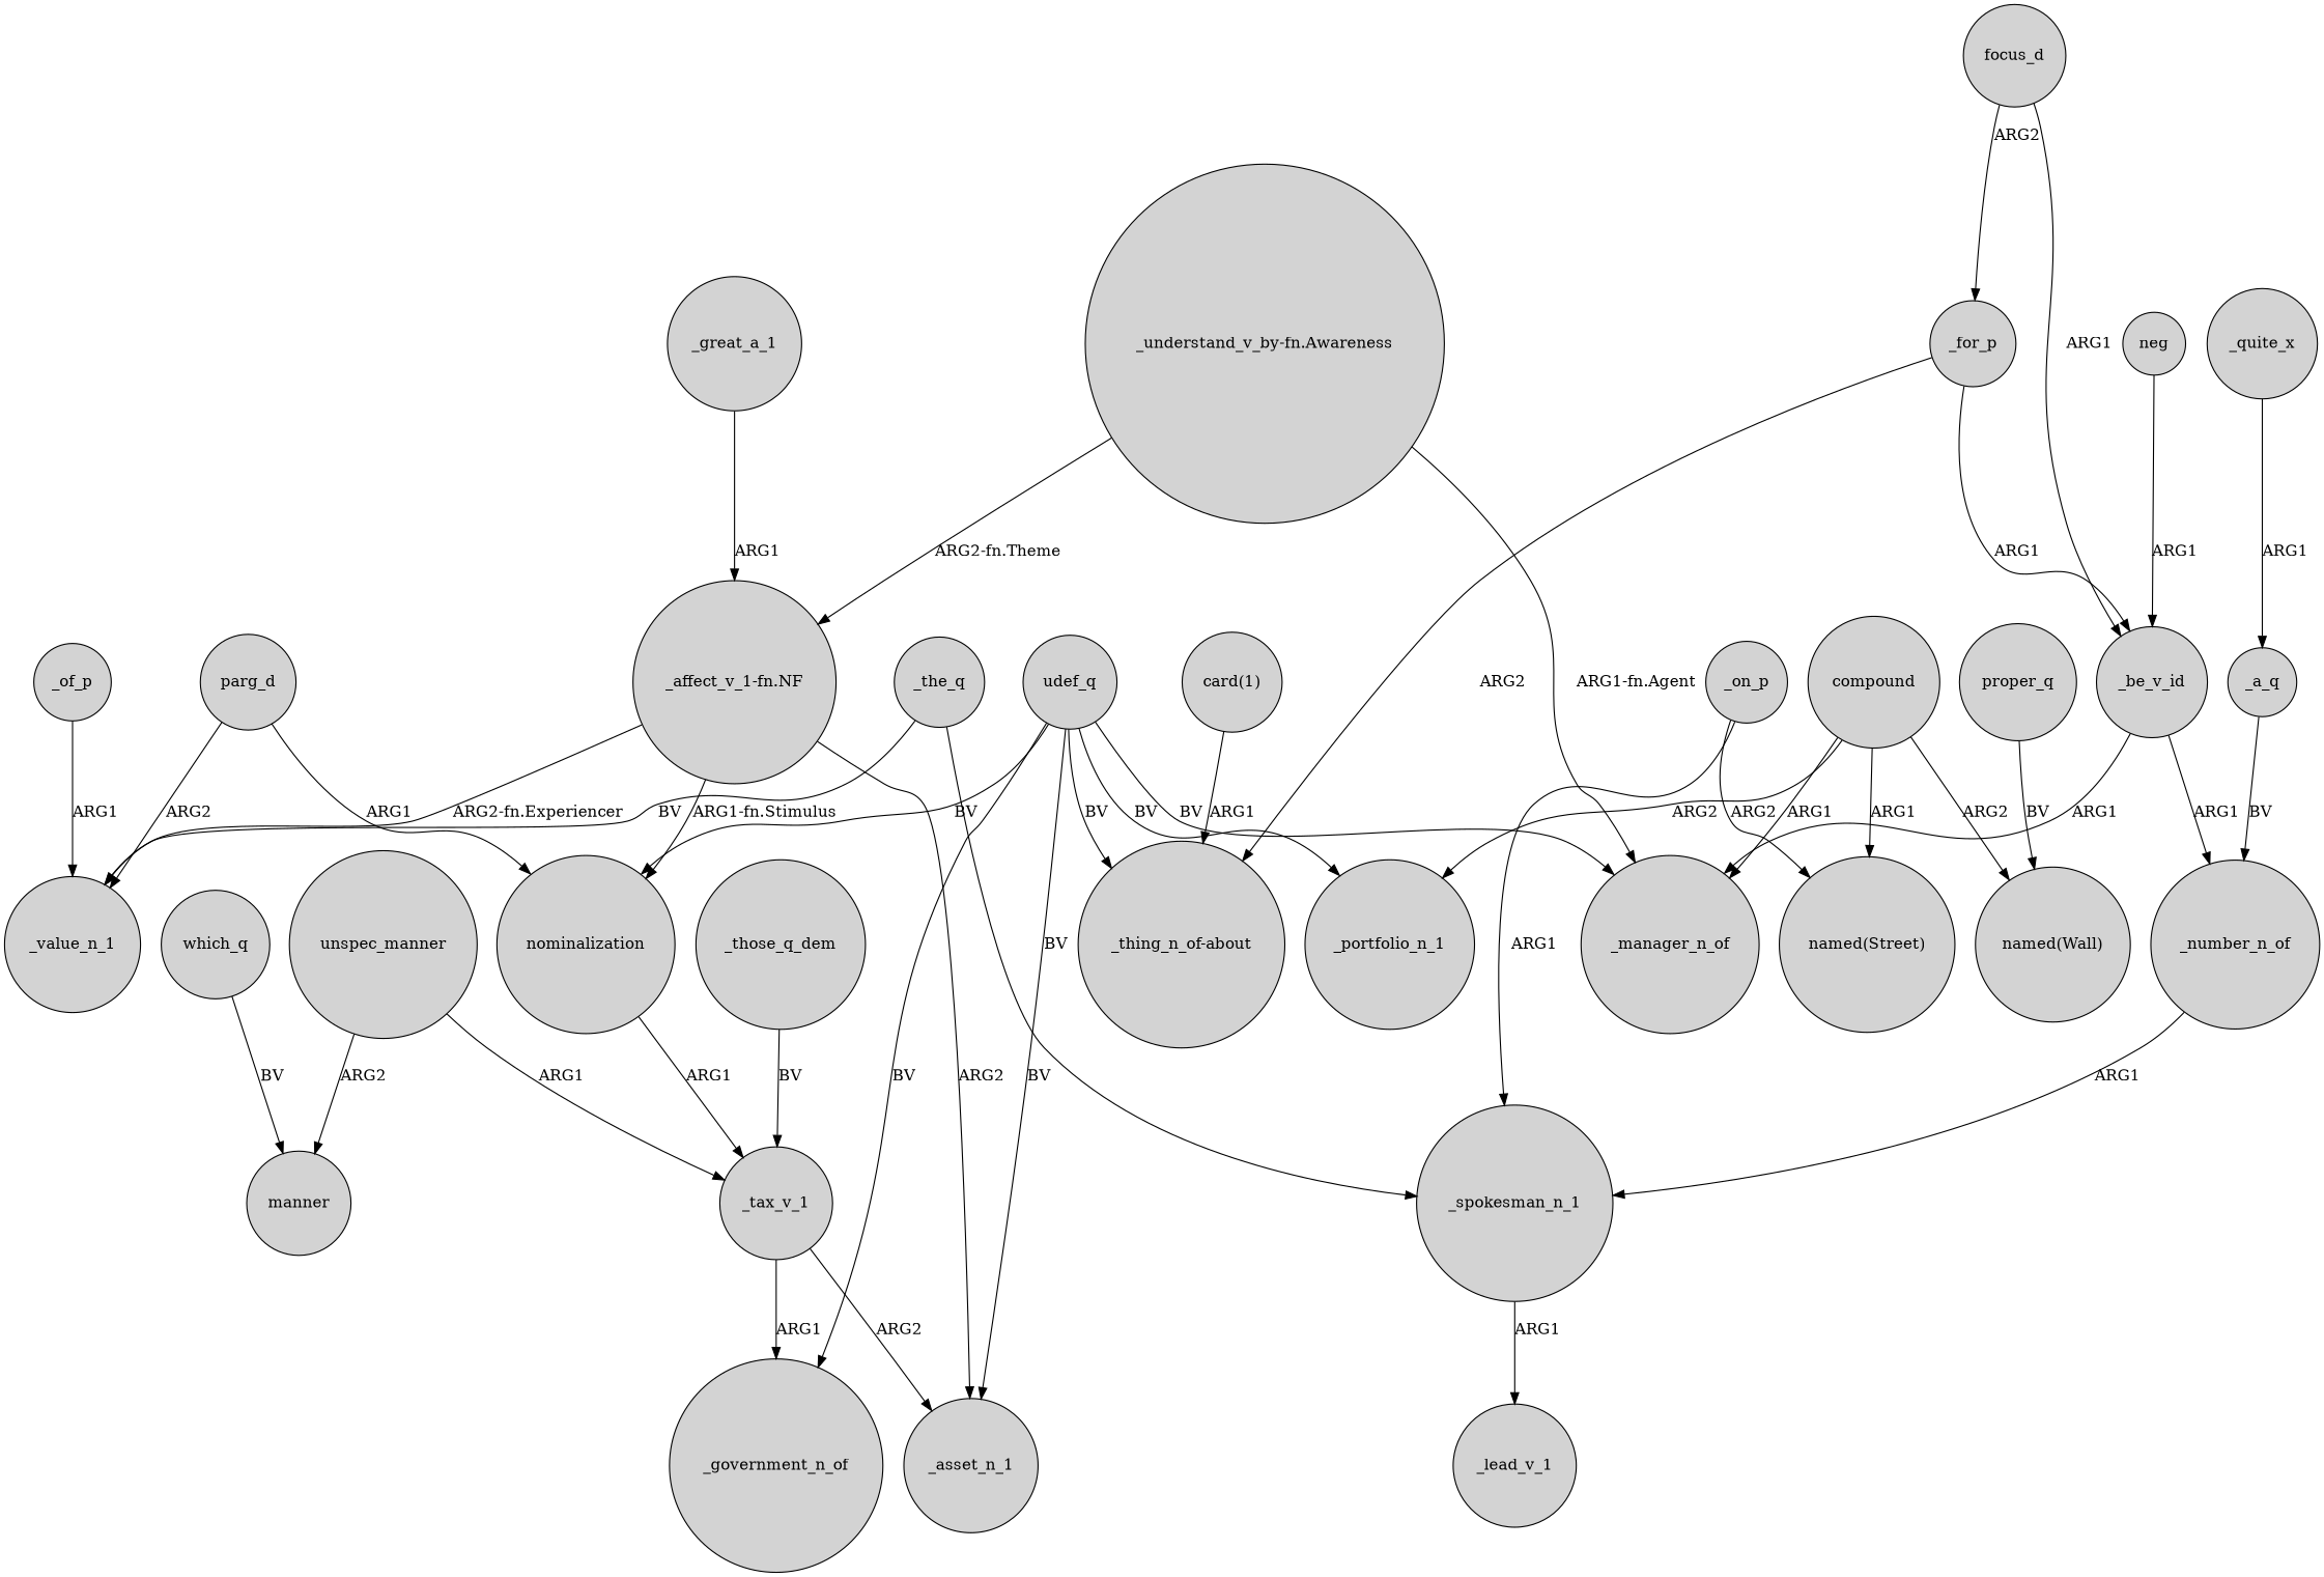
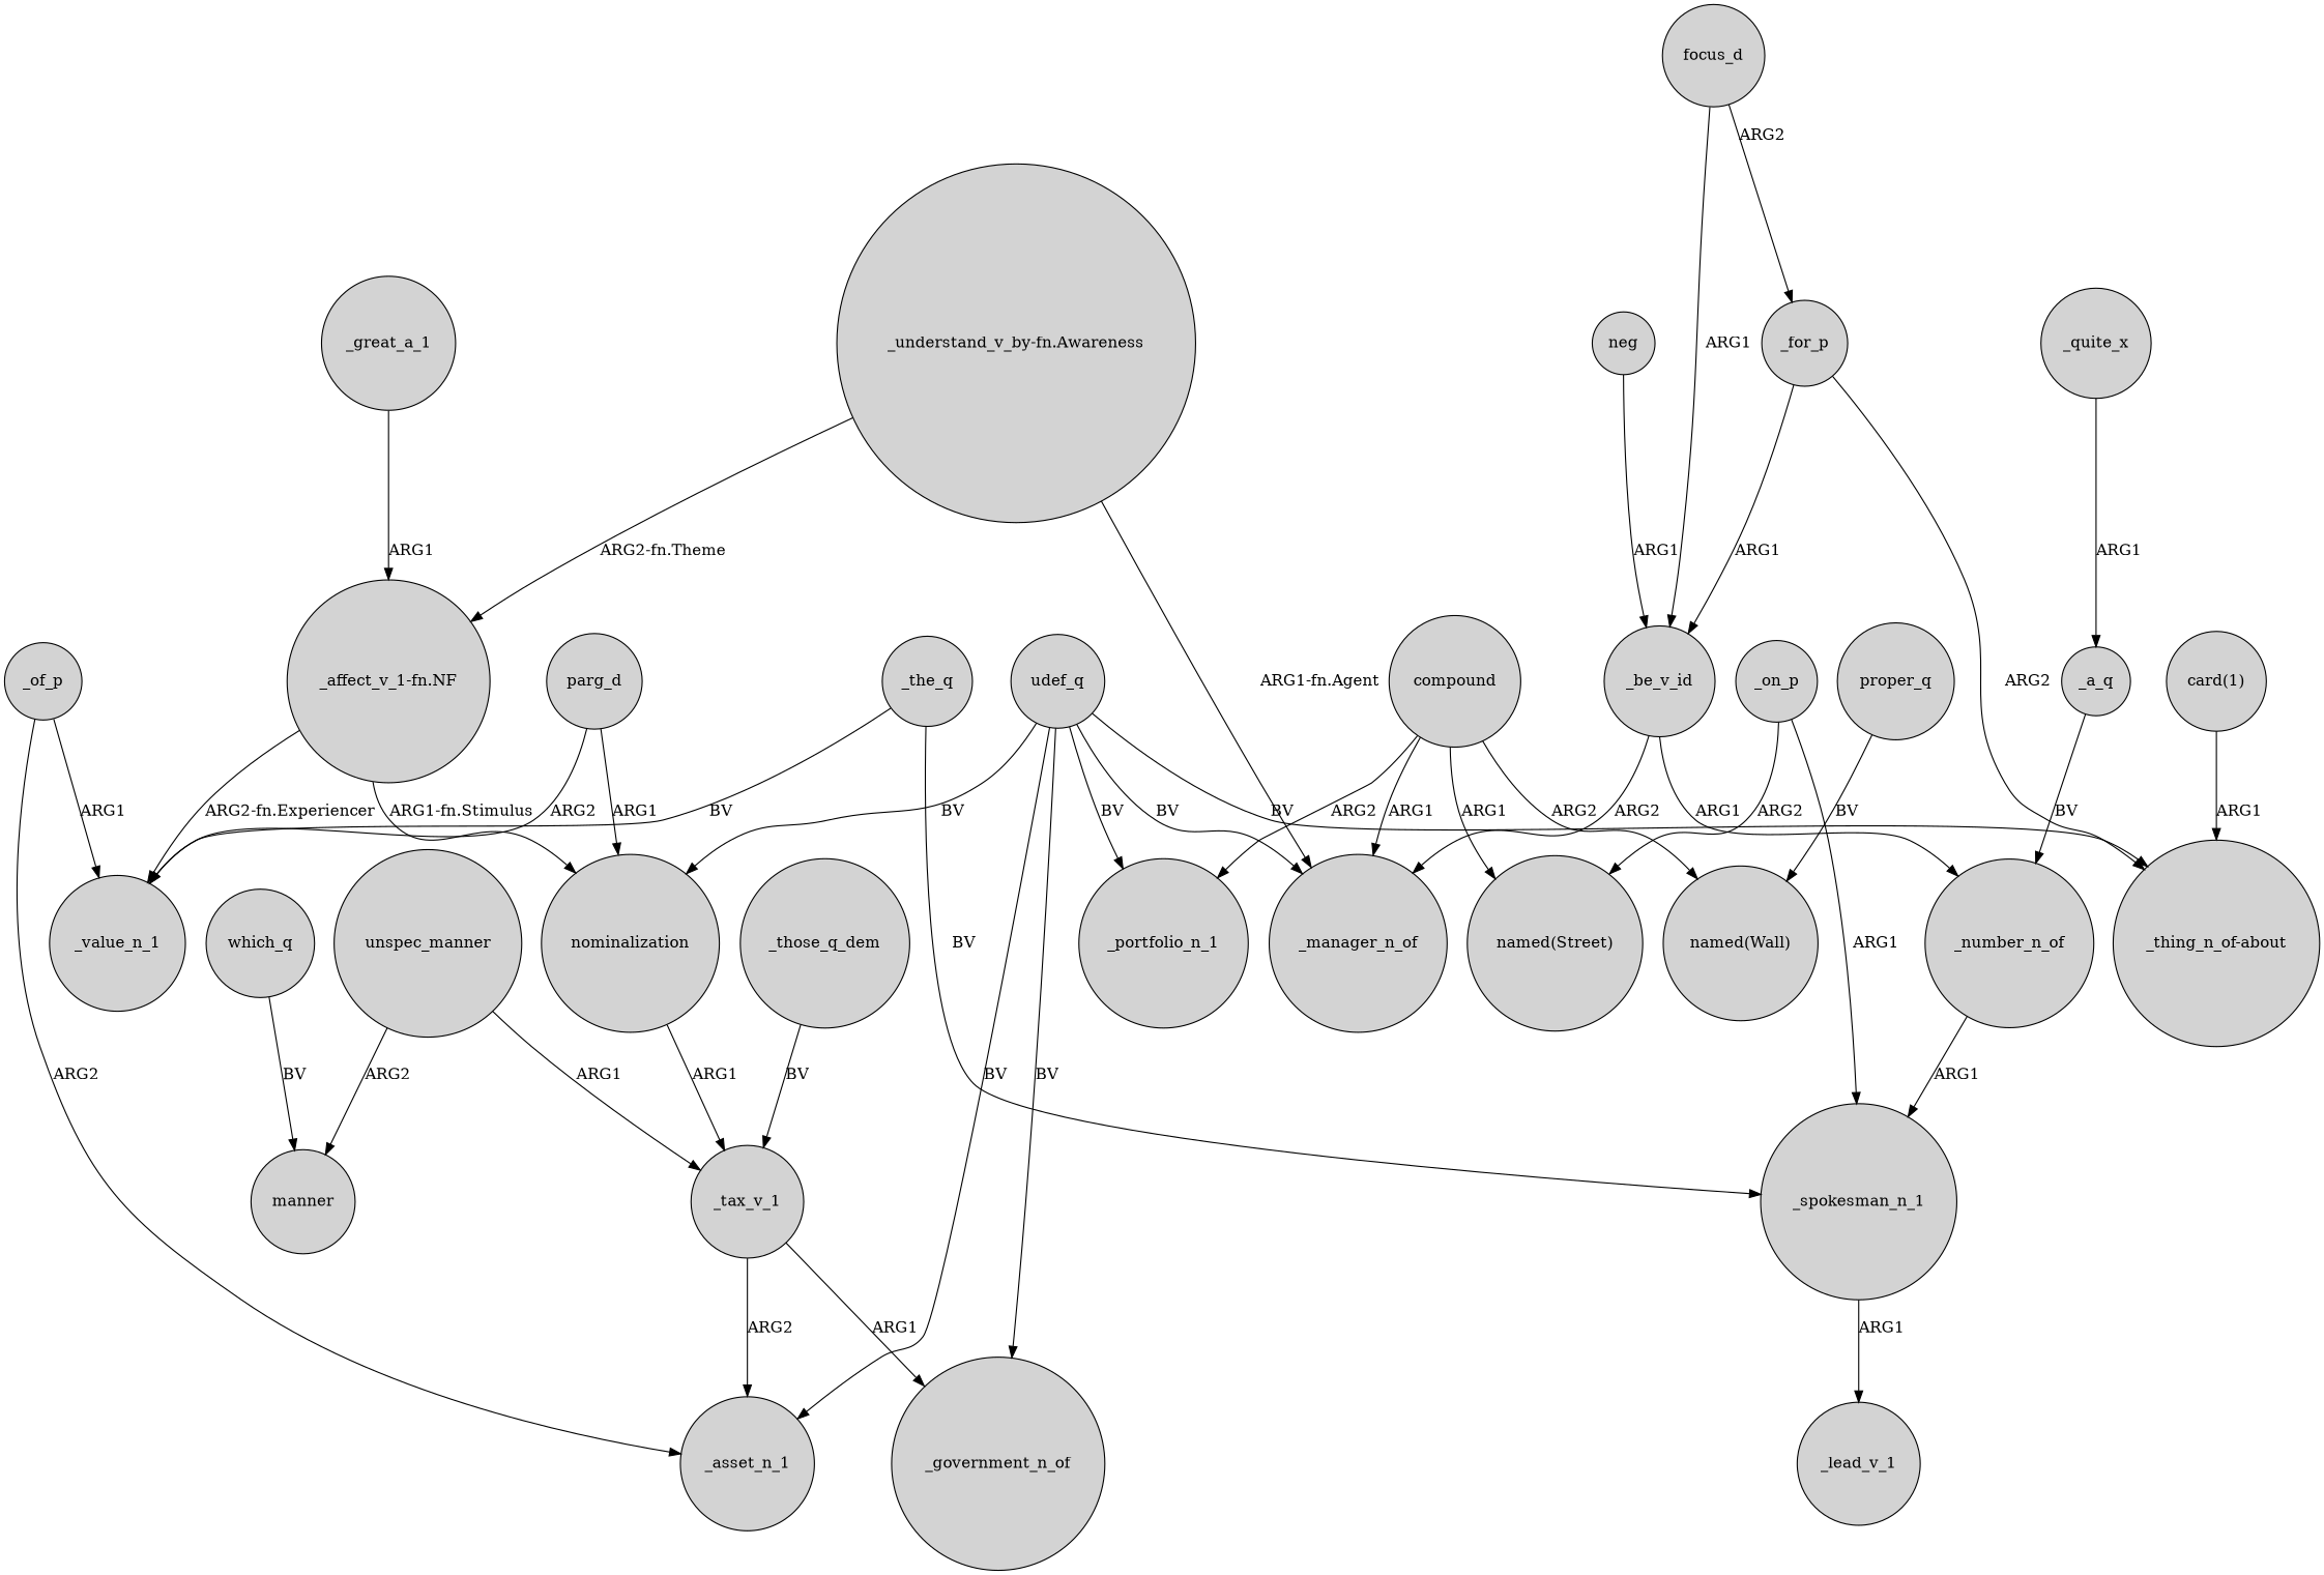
  digraph {
    node [shape=circle style=filled]
    nominalization
    _tax_v_1
    _government_n_of
    _asset_n_1
    udef_q
    "_thing_n_of-about"
    _manager_n_of
    _portfolio_n_1
    parg_d
    _value_n_1
    "_affect_v_1-fn.NF"
    compound
    "named(Street)"
    "named(Wall)"
    _a_q
    _number_n_of
    _spokesman_n_1
    _lead_v_1
    _for_p
    _be_v_id
    proper_q
    _great_a_1
    _of_p
    which_q
    manner
    focus_d
    "_understand_v_by-fn.Awareness"
    _on_p
    _the_q
    neg
    "card(1)"
    _those_q_dem
    unspec_manner
    _quite_x
    nominalization -> _tax_v_1 [label=ARG1]
    _tax_v_1 -> _government_n_of [label=ARG1]
    _tax_v_1 -> _asset_n_1 [label=ARG2]
    udef_q -> nominalization [label=BV]
    udef_q -> _government_n_of [label=BV]
    udef_q -> _asset_n_1 [label=BV]
    udef_q -> "_thing_n_of-about" [label=BV]
    udef_q -> _manager_n_of [label=BV]
    udef_q -> _portfolio_n_1 [label=BV]
    parg_d -> nominalization [label=ARG1]
    parg_d -> _value_n_1 [label=ARG2]
    "_affect_v_1-fn.NF" -> nominalization [label="ARG1-fn.Stimulus"]
    "_affect_v_1-fn.NF" -> _value_n_1 [label="ARG2-fn.Experiencer"]
    compound -> _manager_n_of [label=ARG1]
    compound -> _portfolio_n_1 [label=ARG2]
    compound -> "named(Street)" [label=ARG1]
    compound -> "named(Wall)" [label=ARG2]
    _a_q -> _number_n_of [label=BV]
    _number_n_of -> _spokesman_n_1 [label=ARG1]
    _spokesman_n_1 -> _lead_v_1 [label=ARG1]
    _for_p -> "_thing_n_of-about" [label=ARG2]
    _for_p -> _be_v_id [label=ARG1]
-   _be_v_id -> _manager_n_of [label=ARG1]
+   _be_v_id -> _manager_n_of [label=ARG2]
    _be_v_id -> _number_n_of [label=ARG1]
    proper_q -> "named(Wall)" [label=BV]
    _great_a_1 -> "_affect_v_1-fn.NF" [label=ARG1]
-   "_affect_v_1-fn.NF" -> _asset_n_1 [label=ARG2]
+   _of_p -> _asset_n_1 [label=ARG2]
    _of_p -> _value_n_1 [label=ARG1]
    which_q -> manner [label=BV]
    focus_d -> _for_p [label=ARG2]
    focus_d -> _be_v_id [label=ARG1]
    "_understand_v_by-fn.Awareness" -> _manager_n_of [label="ARG1-fn.Agent"]
    "_understand_v_by-fn.Awareness" -> "_affect_v_1-fn.NF" [label="ARG2-fn.Theme"]
    _on_p -> "named(Street)" [label=ARG2]
    _on_p -> _spokesman_n_1 [label=ARG1]
    _the_q -> _value_n_1 [label=BV]
    _the_q -> _spokesman_n_1 [label=BV]
    neg -> _be_v_id [label=ARG1]
    "card(1)" -> "_thing_n_of-about" [label=ARG1]
    _those_q_dem -> _tax_v_1 [label=BV]
    unspec_manner -> _tax_v_1 [label=ARG1]
    unspec_manner -> manner [label=ARG2]
    _quite_x -> _a_q [label=ARG1]
  }
